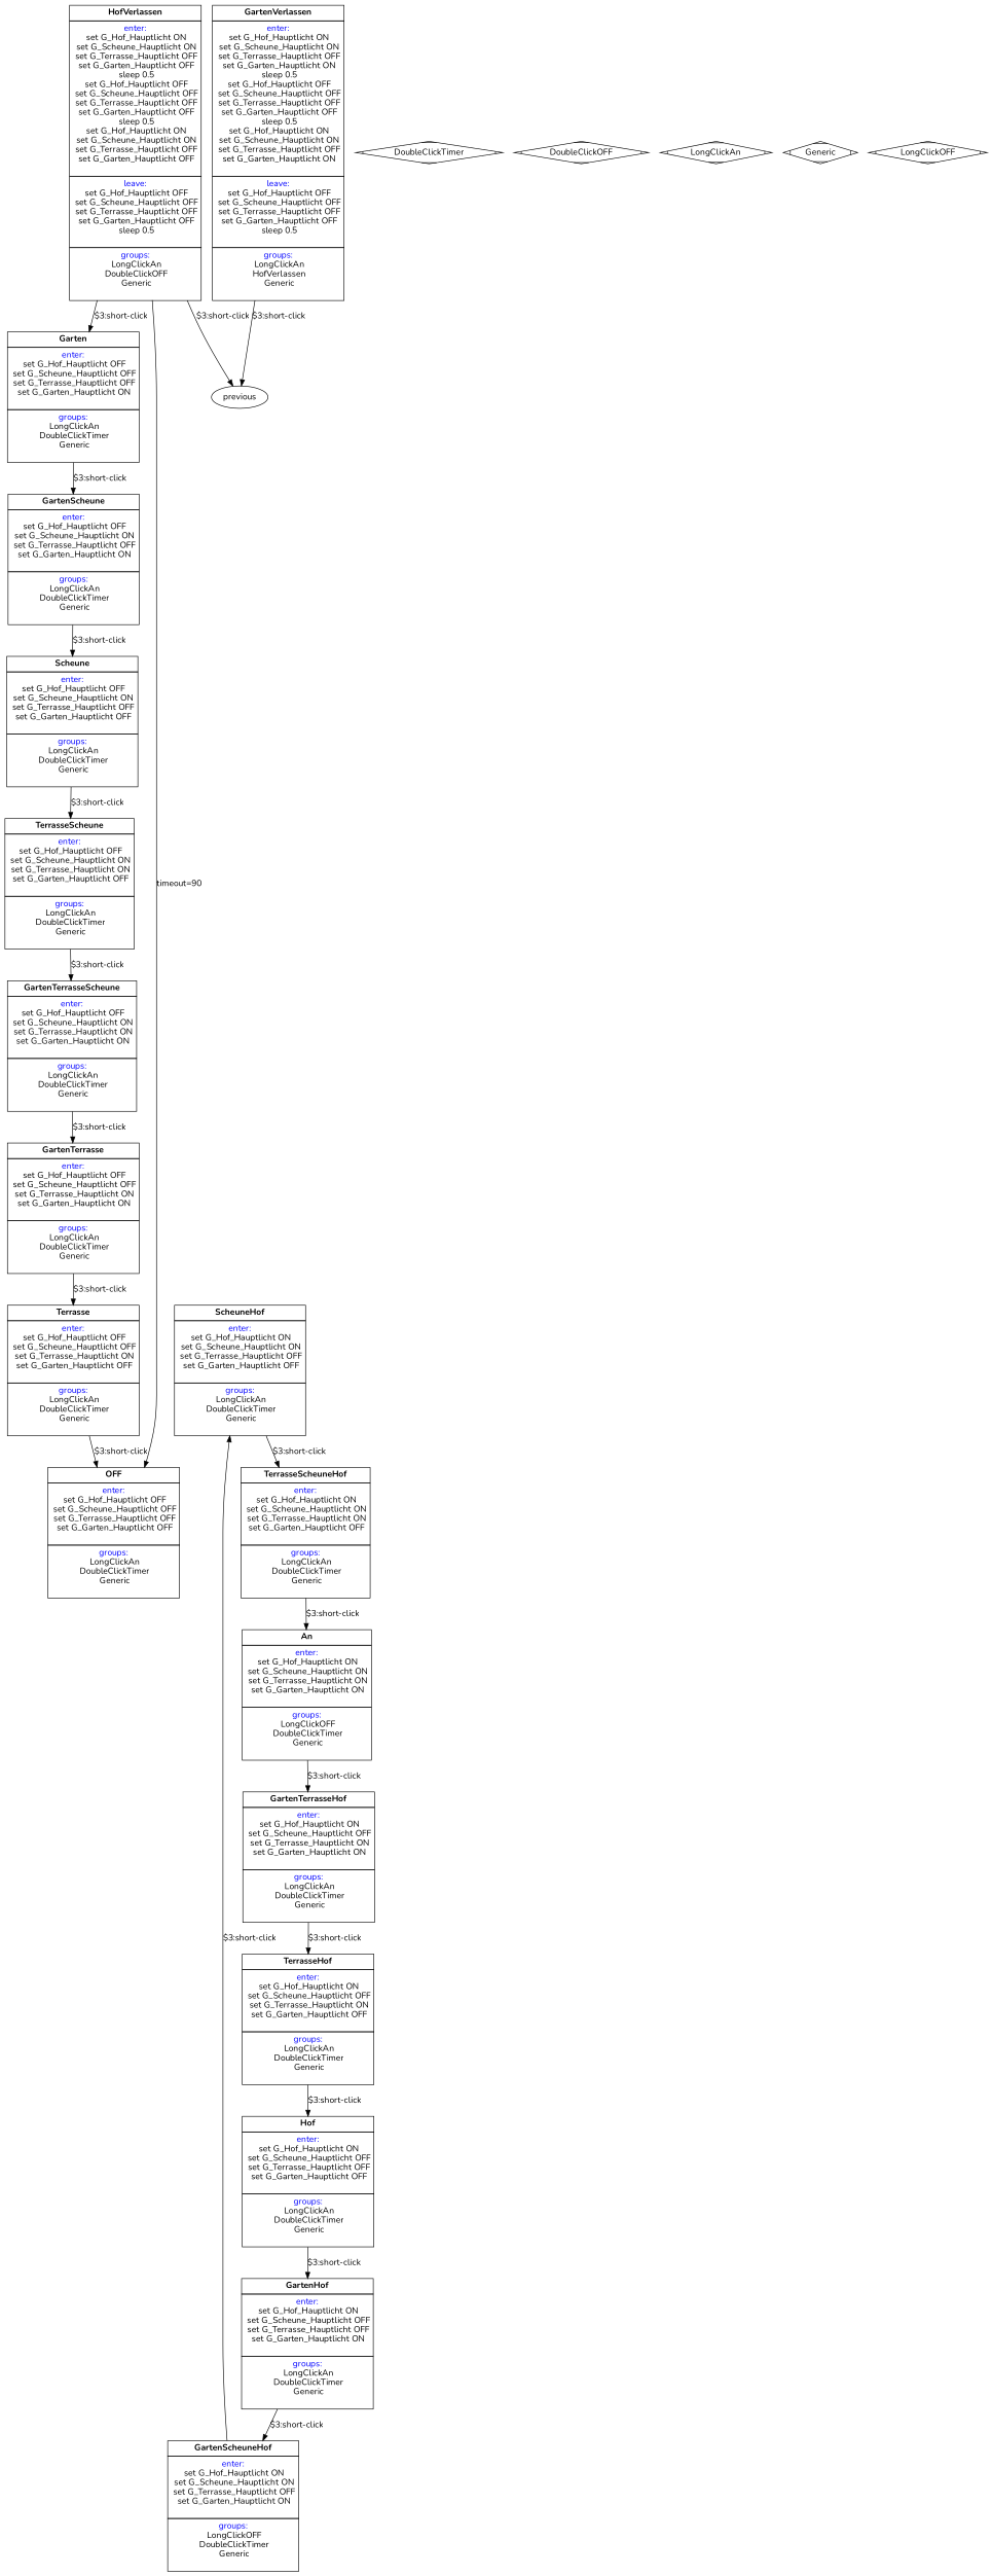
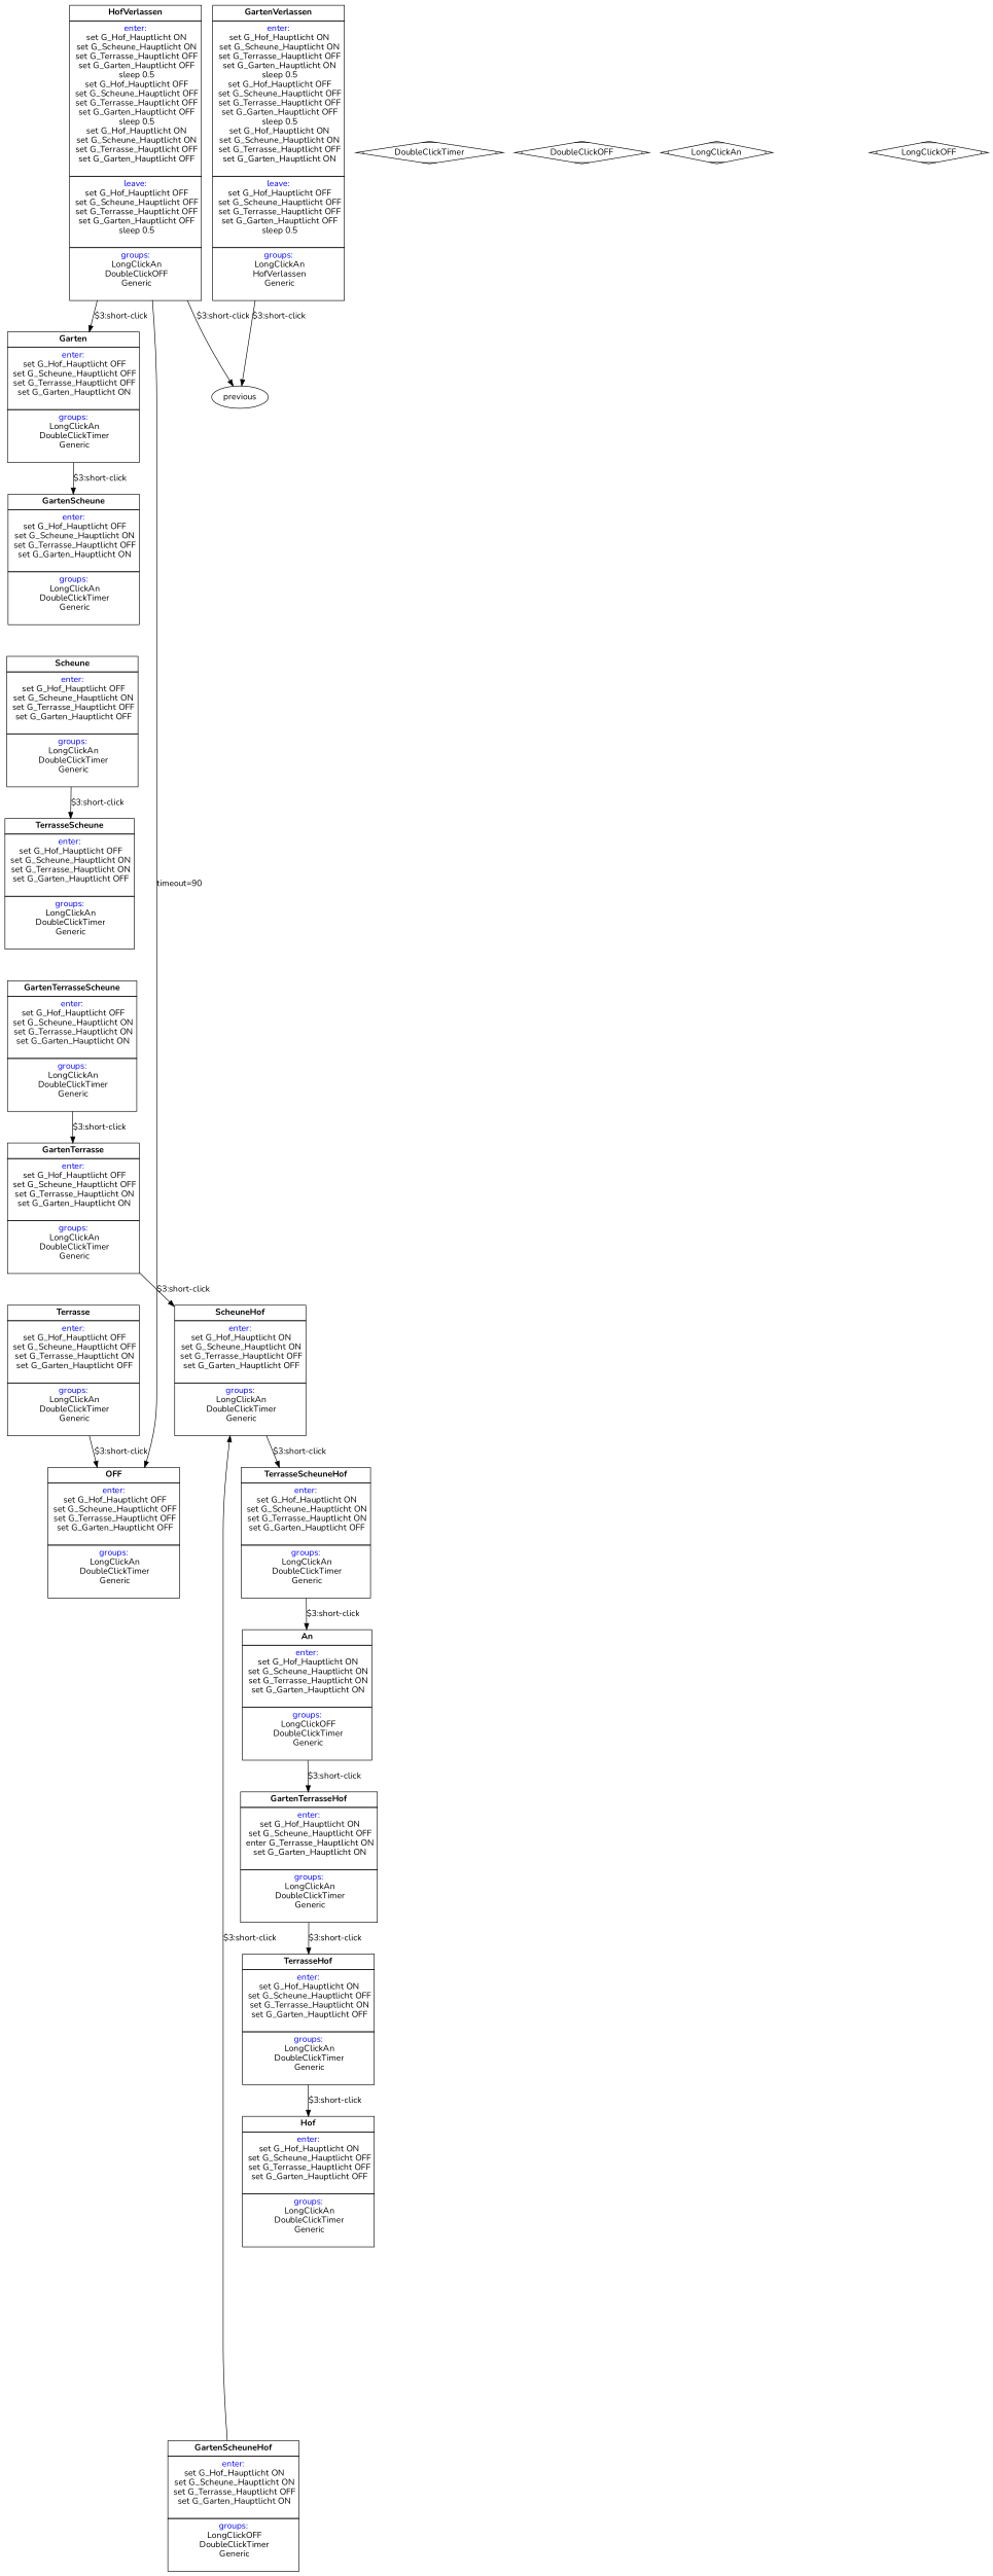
  digraph {
    fontname=Nunito
    node [fontname=Nunito margin=0 shape=none]
    edge [fontname=Nunito]
    n1 [label=<<table BORDER= "0" CELLBORDER="1" CELLSPACING="0" CELLPADDING="4"> <tr><td><b>GartenTerrasseScheune</b></td></tr> <tr><td><font COLOR="blue">enter:</font><br/> set G_Hof_Hauptlicht OFF<br/> set G_Scheune_Hauptlicht ON<br/> set G_Terrasse_Hauptlicht ON<br/> set G_Garten_Hauptlicht ON<br/> </td></tr> <tr><td><font COLOR="blue">groups:</font><br/> LongClickAn<br/> DoubleClickTimer<br/> Generic<br/> </td></tr> </table>>]
    n2 [label=<<table BORDER= "0" CELLBORDER="1" CELLSPACING="0" CELLPADDING="4"> <tr><td><b>GartenTerrasse</b></td></tr> <tr><td><font COLOR="blue">enter:</font><br/> set G_Hof_Hauptlicht OFF<br/> set G_Scheune_Hauptlicht OFF<br/> set G_Terrasse_Hauptlicht ON<br/> set G_Garten_Hauptlicht ON<br/> </td></tr> <tr><td><font COLOR="blue">groups:</font><br/> LongClickAn<br/> DoubleClickTimer<br/> Generic<br/> </td></tr> </table>>]
    n3 [label=<<table BORDER= "0" CELLBORDER="1" CELLSPACING="0" CELLPADDING="4"> <tr><td><b>Terrasse</b></td></tr> <tr><td><font COLOR="blue">enter:</font><br/> set G_Hof_Hauptlicht OFF<br/> set G_Scheune_Hauptlicht OFF<br/> set G_Terrasse_Hauptlicht ON<br/> set G_Garten_Hauptlicht OFF<br/> </td></tr> <tr><td><font COLOR="blue">groups:</font><br/> LongClickAn<br/> DoubleClickTimer<br/> Generic<br/> </td></tr> </table>>]
    n4 [label=<<table BORDER= "0" CELLBORDER="1" CELLSPACING="0" CELLPADDING="4"> <tr><td><b>OFF</b></td></tr> <tr><td><font COLOR="blue">enter:</font><br/> set G_Hof_Hauptlicht OFF<br/> set G_Scheune_Hauptlicht OFF<br/> set G_Terrasse_Hauptlicht OFF<br/> set G_Garten_Hauptlicht OFF<br/> </td></tr> <tr><td><font COLOR="blue">groups:</font><br/> LongClickAn<br/> DoubleClickTimer<br/> Generic<br/> </td></tr> </table>>]
    n5 [label=<<table BORDER= "0" CELLBORDER="1" CELLSPACING="0" CELLPADDING="4"> <tr><td><b>An</b></td></tr> <tr><td><font COLOR="blue">enter:</font><br/> set G_Hof_Hauptlicht ON<br/> set G_Scheune_Hauptlicht ON<br/> set G_Terrasse_Hauptlicht ON<br/> set G_Garten_Hauptlicht ON<br/> </td></tr> <tr><td><font COLOR="blue">groups:</font><br/> LongClickOFF<br/> DoubleClickTimer<br/> Generic<br/> </td></tr> </table>>]
-   n6 [label=<<table BORDER= "0" CELLBORDER="1" CELLSPACING="0" CELLPADDING="4"> <tr><td><b>GartenTerrasseHof</b></td></tr> <tr><td><font COLOR="blue">enter:</font><br/> set G_Hof_Hauptlicht ON<br/> set G_Scheune_Hauptlicht OFF<br/> set G_Terrasse_Hauptlicht ON<br/> set G_Garten_Hauptlicht ON<br/> </td></tr> <tr><td><font COLOR="blue">groups:</font><br/> LongClickAn<br/> DoubleClickTimer<br/> Generic<br/> </td></tr> </table>>]
+   n6 [label=<<table BORDER= "0" CELLBORDER="1" CELLSPACING="0" CELLPADDING="4"> <tr><td><b>GartenTerrasseHof</b></td></tr> <tr><td><font COLOR="blue">enter:</font><br/> set G_Hof_Hauptlicht ON<br/> set G_Scheune_Hauptlicht OFF<br/> enter G_Terrasse_Hauptlicht ON<br/> set G_Garten_Hauptlicht ON<br/> </td></tr> <tr><td><font COLOR="blue">groups:</font><br/> LongClickAn<br/> DoubleClickTimer<br/> Generic<br/> </td></tr> </table>>]
    n7 [label=<<table BORDER= "0" CELLBORDER="1" CELLSPACING="0" CELLPADDING="4"> <tr><td><b>TerrasseHof</b></td></tr> <tr><td><font COLOR="blue">enter:</font><br/> set G_Hof_Hauptlicht ON<br/> set G_Scheune_Hauptlicht OFF<br/> set G_Terrasse_Hauptlicht ON<br/> set G_Garten_Hauptlicht OFF<br/> </td></tr> <tr><td><font COLOR="blue">groups:</font><br/> LongClickAn<br/> DoubleClickTimer<br/> Generic<br/> </td></tr> </table>>]
    n8 [label=<<table BORDER= "0" CELLBORDER="1" CELLSPACING="0" CELLPADDING="4"> <tr><td><b>Hof</b></td></tr> <tr><td><font COLOR="blue">enter:</font><br/> set G_Hof_Hauptlicht ON<br/> set G_Scheune_Hauptlicht OFF<br/> set G_Terrasse_Hauptlicht OFF<br/> set G_Garten_Hauptlicht OFF<br/> </td></tr> <tr><td><font COLOR="blue">groups:</font><br/> LongClickAn<br/> DoubleClickTimer<br/> Generic<br/> </td></tr> </table>>]
    n9 [label=<<table BORDER= "0" CELLBORDER="1" CELLSPACING="0" CELLPADDING="4"> <tr><td><b>ScheuneHof</b></td></tr> <tr><td><font COLOR="blue">enter:</font><br/> set G_Hof_Hauptlicht ON<br/> set G_Scheune_Hauptlicht ON<br/> set G_Terrasse_Hauptlicht OFF<br/> set G_Garten_Hauptlicht OFF<br/> </td></tr> <tr><td><font COLOR="blue">groups:</font><br/> LongClickAn<br/> DoubleClickTimer<br/> Generic<br/> </td></tr> </table>>]
    n10 [label=<<table BORDER= "0" CELLBORDER="1" CELLSPACING="0" CELLPADDING="4"> <tr><td><b>TerrasseScheuneHof</b></td></tr> <tr><td><font COLOR="blue">enter:</font><br/> set G_Hof_Hauptlicht ON<br/> set G_Scheune_Hauptlicht ON<br/> set G_Terrasse_Hauptlicht ON<br/> set G_Garten_Hauptlicht OFF<br/> </td></tr> <tr><td><font COLOR="blue">groups:</font><br/> LongClickAn<br/> DoubleClickTimer<br/> Generic<br/> </td></tr> </table>>]
    DoubleClickTimer [shape=Mdiamond margin=""]
    n12 [label=<<table BORDER= "0" CELLBORDER="1" CELLSPACING="0" CELLPADDING="4"> <tr><td><b>GartenScheune</b></td></tr> <tr><td><font COLOR="blue">enter:</font><br/> set G_Hof_Hauptlicht OFF<br/> set G_Scheune_Hauptlicht ON<br/> set G_Terrasse_Hauptlicht OFF<br/> set G_Garten_Hauptlicht ON<br/> </td></tr> <tr><td><font COLOR="blue">groups:</font><br/> LongClickAn<br/> DoubleClickTimer<br/> Generic<br/> </td></tr> </table>>]
    n13 [label=<<table BORDER= "0" CELLBORDER="1" CELLSPACING="0" CELLPADDING="4"> <tr><td><b>Scheune</b></td></tr> <tr><td><font COLOR="blue">enter:</font><br/> set G_Hof_Hauptlicht OFF<br/> set G_Scheune_Hauptlicht ON<br/> set G_Terrasse_Hauptlicht OFF<br/> set G_Garten_Hauptlicht OFF<br/> </td></tr> <tr><td><font COLOR="blue">groups:</font><br/> LongClickAn<br/> DoubleClickTimer<br/> Generic<br/> </td></tr> </table>>]
    n14 [label=<<table BORDER= "0" CELLBORDER="1" CELLSPACING="0" CELLPADDING="4"> <tr><td><b>TerrasseScheune</b></td></tr> <tr><td><font COLOR="blue">enter:</font><br/> set G_Hof_Hauptlicht OFF<br/> set G_Scheune_Hauptlicht ON<br/> set G_Terrasse_Hauptlicht ON<br/> set G_Garten_Hauptlicht OFF<br/> </td></tr> <tr><td><font COLOR="blue">groups:</font><br/> LongClickAn<br/> DoubleClickTimer<br/> Generic<br/> </td></tr> </table>>]
    n15 [label=<<table BORDER= "0" CELLBORDER="1" CELLSPACING="0" CELLPADDING="4"> <tr><td><b>GartenScheuneHof</b></td></tr> <tr><td><font COLOR="blue">enter:</font><br/> set G_Hof_Hauptlicht ON<br/> set G_Scheune_Hauptlicht ON<br/> set G_Terrasse_Hauptlicht OFF<br/> set G_Garten_Hauptlicht ON<br/> </td></tr> <tr><td><font COLOR="blue">groups:</font><br/> LongClickOFF<br/> DoubleClickTimer<br/> Generic<br/> </td></tr> </table>>]
    DoubleClickOFF [shape=Mdiamond margin=""]
-   n17 [label=<<table BORDER= "0" CELLBORDER="1" CELLSPACING="0" CELLPADDING="4"> <tr><td><b>GartenHof</b></td></tr> <tr><td><font COLOR="blue">enter:</font><br/> set G_Hof_Hauptlicht ON<br/> set G_Scheune_Hauptlicht OFF<br/> set G_Terrasse_Hauptlicht OFF<br/> set G_Garten_Hauptlicht ON<br/> </td></tr> <tr><td><font COLOR="blue">groups:</font><br/> LongClickAn<br/> DoubleClickTimer<br/> Generic<br/> </td></tr> </table>>]
    LongClickAn [shape=Mdiamond margin=""]
    n19 [label=<<table BORDER= "0" CELLBORDER="1" CELLSPACING="0" CELLPADDING="4"> <tr><td><b>HofVerlassen</b></td></tr> <tr><td><font COLOR="blue">enter:</font><br/> set G_Hof_Hauptlicht ON<br/> set G_Scheune_Hauptlicht ON<br/> set G_Terrasse_Hauptlicht OFF<br/> set G_Garten_Hauptlicht OFF<br/> sleep 0.5<br/> set G_Hof_Hauptlicht OFF<br/> set G_Scheune_Hauptlicht OFF<br/> set G_Terrasse_Hauptlicht OFF<br/> set G_Garten_Hauptlicht OFF<br/> sleep 0.5<br/> set G_Hof_Hauptlicht ON<br/> set G_Scheune_Hauptlicht ON<br/> set G_Terrasse_Hauptlicht OFF<br/> set G_Garten_Hauptlicht OFF<br/> </td></tr> <tr><td><font COLOR="blue">leave:</font><br/> set G_Hof_Hauptlicht OFF<br/> set G_Scheune_Hauptlicht OFF<br/> set G_Terrasse_Hauptlicht OFF<br/> set G_Garten_Hauptlicht OFF<br/> sleep 0.5<br/> </td></tr> <tr><td><font COLOR="blue">groups:</font><br/> LongClickAn<br/> DoubleClickOFF<br/> Generic<br/> </td></tr> </table>>]
    previous [margin="" shape=""]
    n21 [label=<<table BORDER= "0" CELLBORDER="1" CELLSPACING="0" CELLPADDING="4"> <tr><td><b>Garten</b></td></tr> <tr><td><font COLOR="blue">enter:</font><br/> set G_Hof_Hauptlicht OFF<br/> set G_Scheune_Hauptlicht OFF<br/> set G_Terrasse_Hauptlicht OFF<br/> set G_Garten_Hauptlicht ON<br/> </td></tr> <tr><td><font COLOR="blue">groups:</font><br/> LongClickAn<br/> DoubleClickTimer<br/> Generic<br/> </td></tr> </table>>]
-   Generic [shape=Mdiamond margin=""]
    n23 [label=<<table BORDER= "0" CELLBORDER="1" CELLSPACING="0" CELLPADDING="4"> <tr><td><b>GartenVerlassen</b></td></tr> <tr><td><font COLOR="blue">enter:</font><br/> set G_Hof_Hauptlicht ON<br/> set G_Scheune_Hauptlicht ON<br/> set G_Terrasse_Hauptlicht OFF<br/> set G_Garten_Hauptlicht ON<br/> sleep 0.5<br/> set G_Hof_Hauptlicht OFF<br/> set G_Scheune_Hauptlicht OFF<br/> set G_Terrasse_Hauptlicht OFF<br/> set G_Garten_Hauptlicht OFF<br/> sleep 0.5<br/> set G_Hof_Hauptlicht ON<br/> set G_Scheune_Hauptlicht ON<br/> set G_Terrasse_Hauptlicht OFF<br/> set G_Garten_Hauptlicht ON<br/> </td></tr> <tr><td><font COLOR="blue">leave:</font><br/> set G_Hof_Hauptlicht OFF<br/> set G_Scheune_Hauptlicht OFF<br/> set G_Terrasse_Hauptlicht OFF<br/> set G_Garten_Hauptlicht OFF<br/> sleep 0.5<br/> </td></tr> <tr><td><font COLOR="blue">groups:</font><br/> LongClickAn<br/> HofVerlassen<br/> Generic<br/> </td></tr> </table>>]
    LongClickOFF [shape=Mdiamond margin=""]
    n1 -> n2 [label="$3:short-click"]
-   n2 -> n3 [label="$3:short-click"]
+   n2 -> n9 [label="$3:short-click"]
    n3 -> n4 [label="$3:short-click"]
    n5 -> n6 [label="$3:short-click"]
    n6 -> n7 [label="$3:short-click"]
    n7 -> n8 [label="$3:short-click"]
-   n8 -> n17 [label="$3:short-click"]
    n9 -> n10 [label="$3:short-click"]
    n10 -> n5 [label="$3:short-click"]
-   n12 -> n13 [label="$3:short-click"]
    n13 -> n14 [label="$3:short-click"]
-   n14 -> n1 [label="$3:short-click"]
    n15 -> n9 [label="$3:short-click"]
-   n17 -> n15 [label="$3:short-click"]
    n19 -> n4 [label="timeout=90"]
    n19 -> previous [label="$3:short-click"]
    n19 -> n21 [label="$3:short-click"]
    n21 -> n12 [label="$3:short-click"]
    n23 -> previous [label="$3:short-click"]
  }
